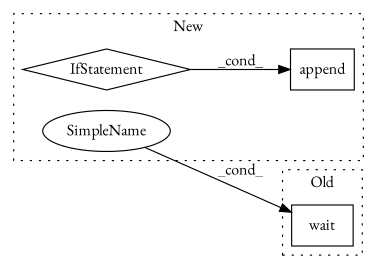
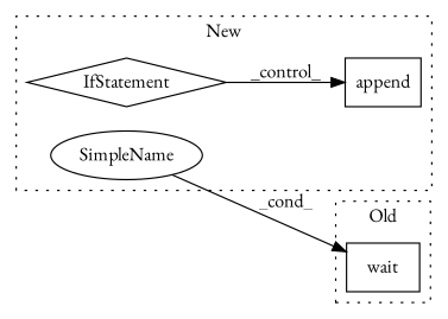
  digraph {
    fontname="EB Garamond"
    rankdir=LR
    node [a=32 fontname="EB Garamond" shape=box]
    edge [fontname="EB Garamond"]
    n1 [l="7,1" label=append s="15565,15586"]
    n2 [a=25 l="4,2" label=IfStatement s="12409,12486" shape=diamond]
    n3 [a=42 label=SimpleName shape=ellipse]
    n4 [l=6 label=wait s=16025]
    subgraph cluster_1 {
      label=New
      style=dotted
      n1
      n2
      n3
    }
    subgraph cluster_2 {
      label=Old
      style=dotted
      n4
    }
-   n2 -> n1 [label=_cond_]
+   n2 -> n1 [label=_control_]
    n3 -> n4 [label=_cond_]
  }
